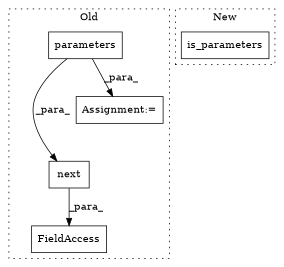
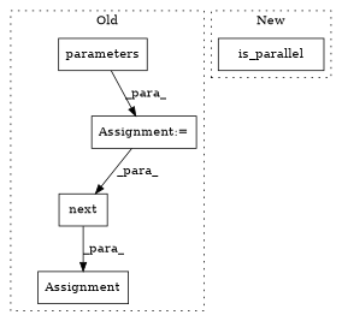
  digraph {
    node [a=32 shape=box]
    n1 [l=12 label=parameters s=10714]
    n2 [l="5,1" label=next s="10703,10726"]
-   n3 [a=22 l=32 label=FieldAccess s=10703]
+   n3 [a=22 l=32 label=Assignment s=10703]
    n4 [a=7 l=1 label="Assignment:=" s=10702]
-   n5 [l="12,1" label=is_parameters s="10481,10498"]
+   n5 [l="12,1" label=is_parallel s="10481,10498"]
    subgraph cluster_1 {
      label=Old
      style=dotted
      n1
      n2
      n3
      n4
    }
    subgraph cluster_2 {
      label=New
      style=dotted
      n5
    }
-   n1 -> n2 [label=_para_]
+   n4 -> n2 [label=_para_]
    n1 -> n4 [label=_para_]
    n2 -> n3 [label=_para_]
  }
